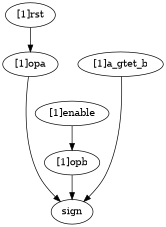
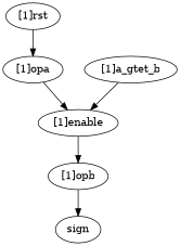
  strict digraph {
    node [complexity=5 importance=0.0435672249445 rank=0.0087134449889]
    "[1]rst" [complexity=1 importance=0.07341244537 rank=0.07341244537]
    "[1]opa"
    sign [complexity=0 importance=0.0298452204255 rank=0.0]
    "[1]opb"
    "[1]enable" [complexity=1 rank=0.0435672249445]
    "[1]a_gtet_b" [importance=0.0721545011298 rank=0.014430900226]
    "[1]rst" -> "[1]opa"
-   "[1]opa" -> sign
+   "[1]opa" -> "[1]enable"
    "[1]opb" -> sign
    "[1]enable" -> "[1]opb"
-   "[1]a_gtet_b" -> sign
+   "[1]a_gtet_b" -> "[1]enable"
  }
